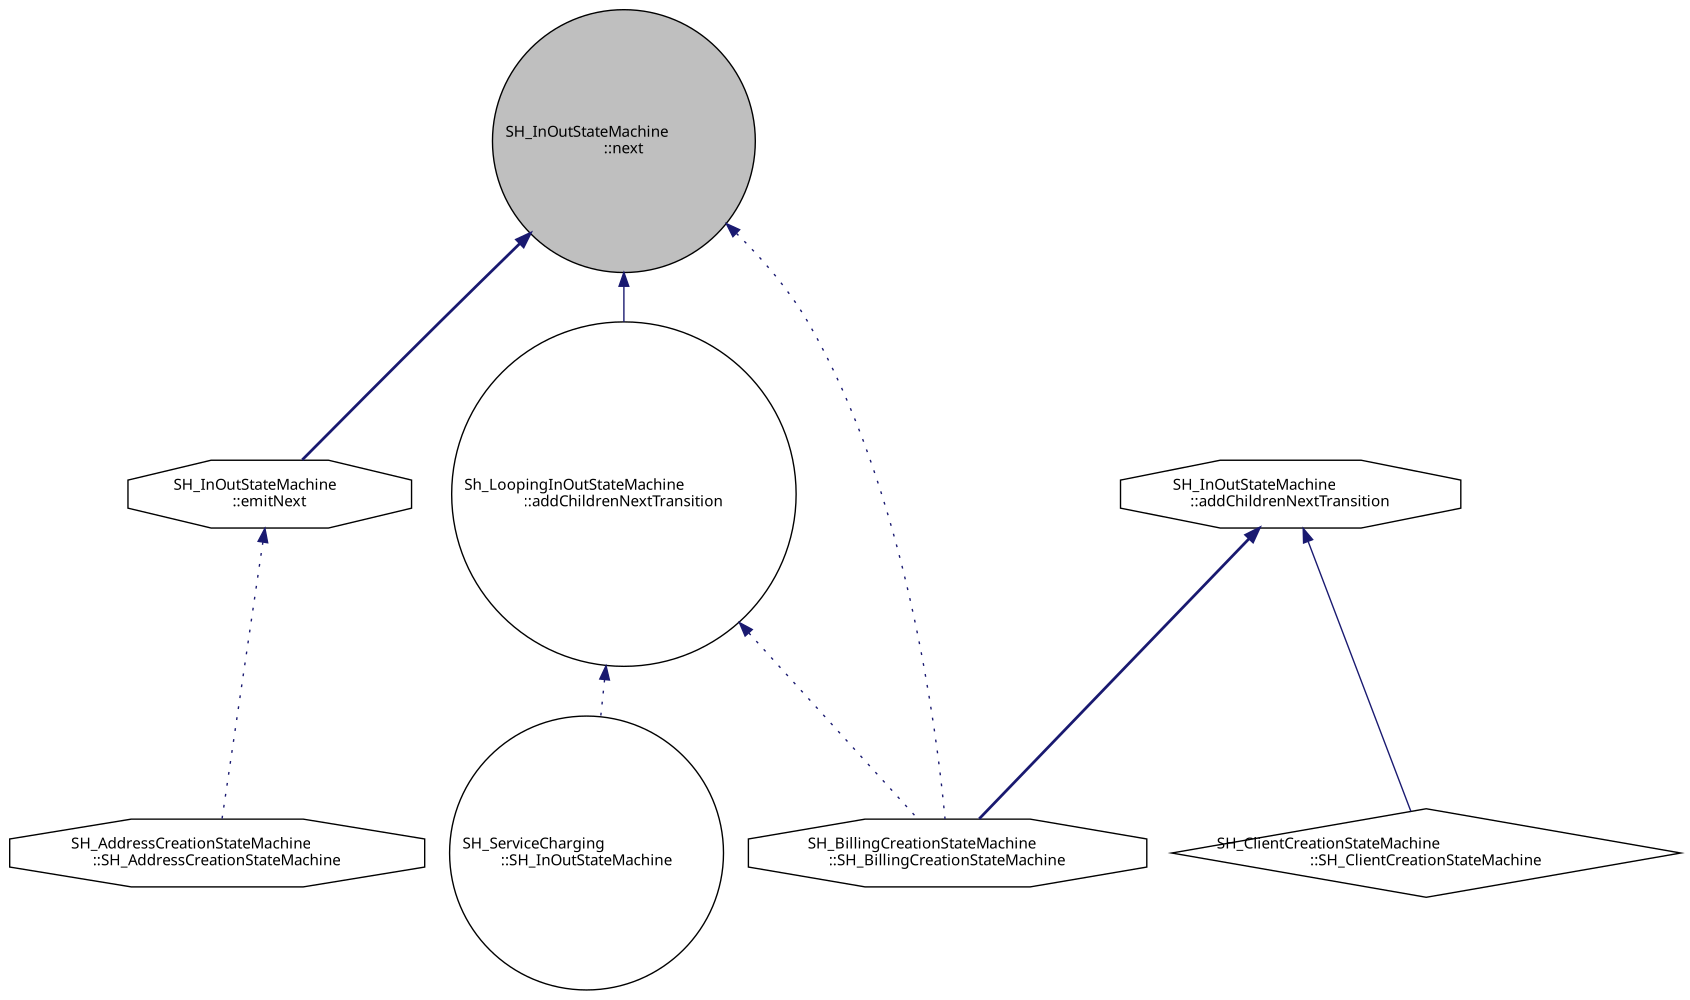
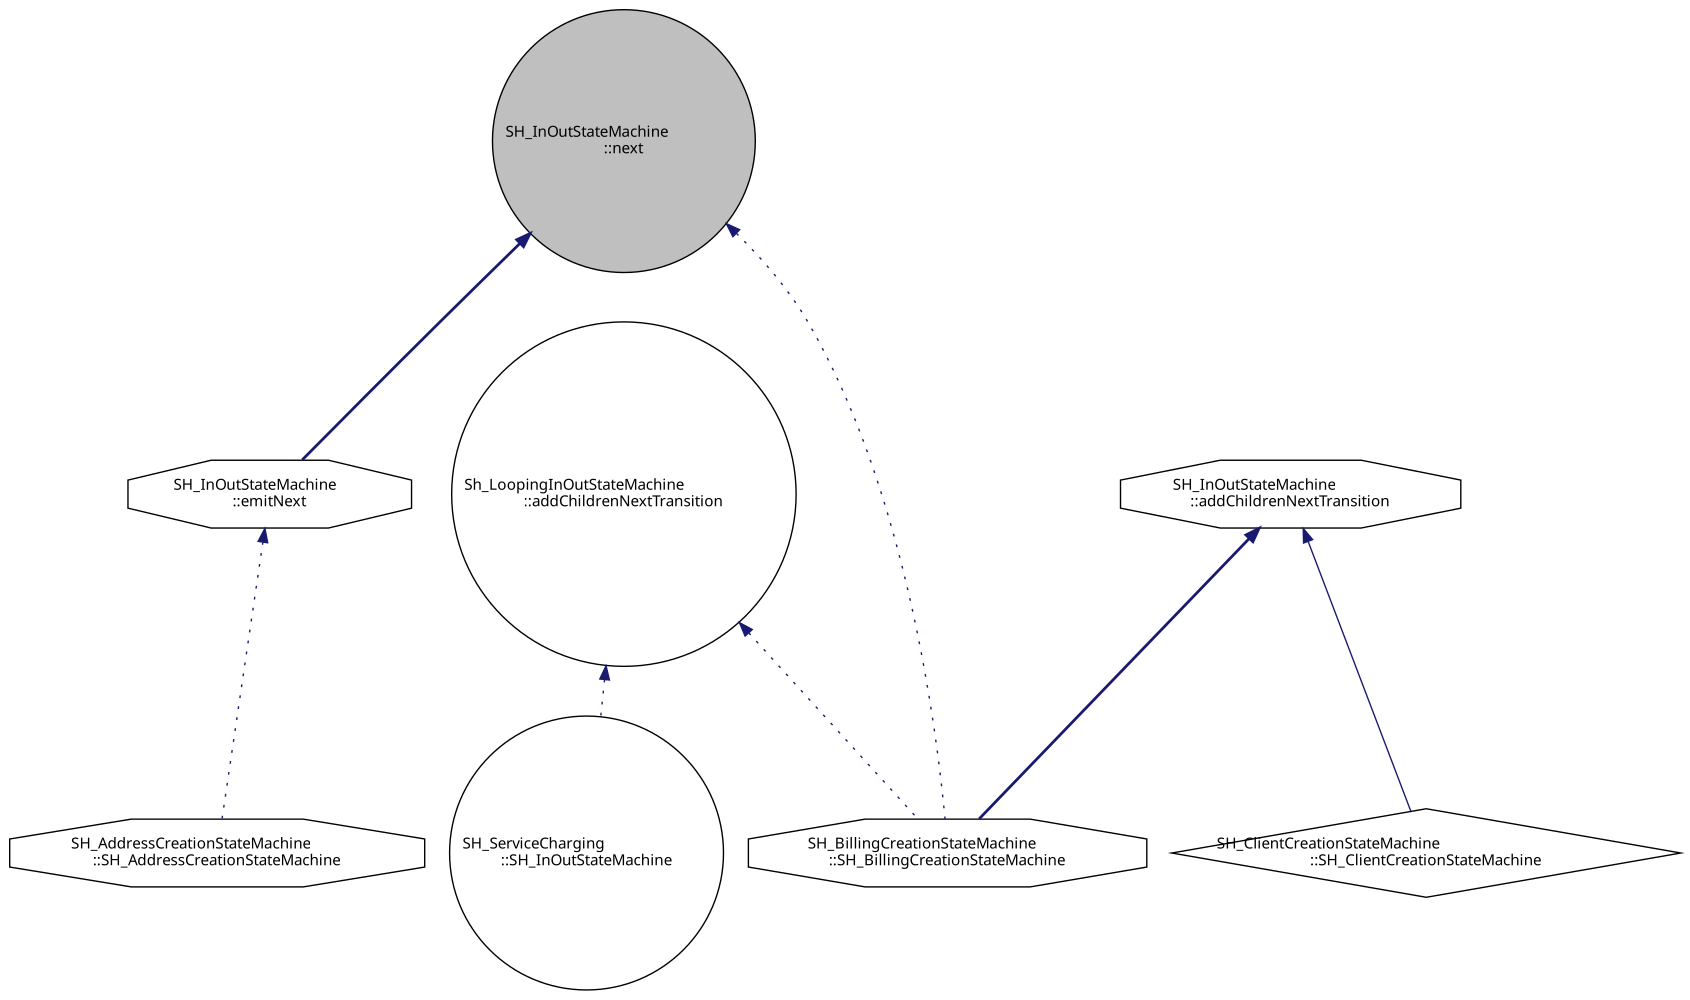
  digraph {
    rankdir=TB
    node [color=black fontname=Verdana fontsize=11 shape=octagon]
    edge [color=midnightblue dir=back fontname=Verdana fontsize=11 labelfontname=Verdana labelfontsize=11 style=dotted]
    n1 [fillcolor=grey75 fontcolor=black height=0.2 label="SH_InOutStateMachine\l::next" shape=circle style=filled width=0.4]
    n2 [height=0.2 label="Sh_LoopingInOutStateMachine\l::addChildrenNextTransition" shape=circle width=0.4]
    n3 [height=0.2 label="SH_BillingCreationStateMachine\l::SH_BillingCreationStateMachine" width=0.4]
    n4 [height=0.2 label="SH_InOutStateMachine\l::emitNext" width=0.4]
    n5 [height=0.2 label="SH_ServiceCharging\l::SH_InOutStateMachine" shape=circle width=0.4]
    n6 [height=0.2 label="SH_InOutStateMachine\l::addChildrenNextTransition" width=0.4]
    n7 [height=0.2 label="SH_ClientCreationStateMachine\l::SH_ClientCreationStateMachine" shape=diamond width=0.4]
    n8 [height=0.2 label="SH_AddressCreationStateMachine\l::SH_AddressCreationStateMachine" width=0.4]
-   n1 -> n2 [style=solid]
    n1 -> n3
    n1 -> n4 [style=bold]
    n2 -> n3
    n2 -> n5
    n4 -> n8
    n6 -> n3 [style=bold]
    n6 -> n7 [style=solid]
  }
